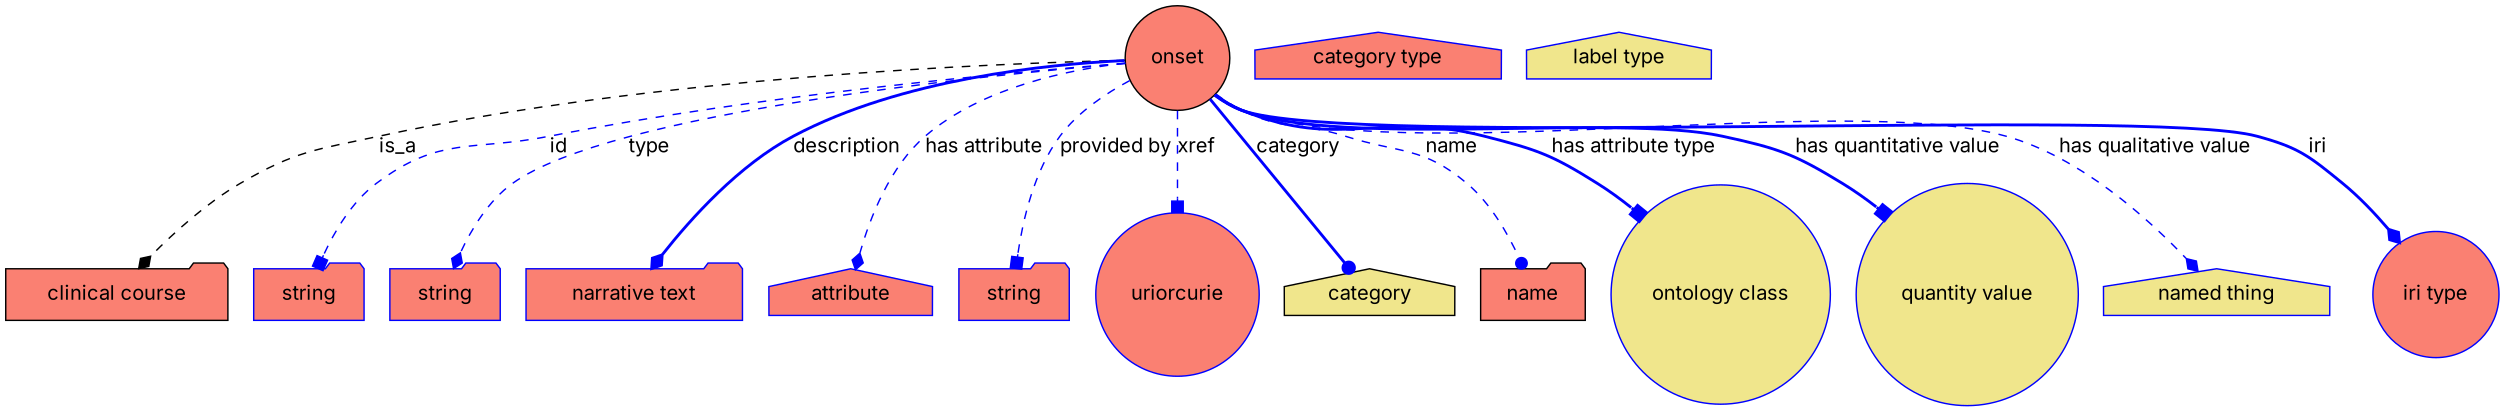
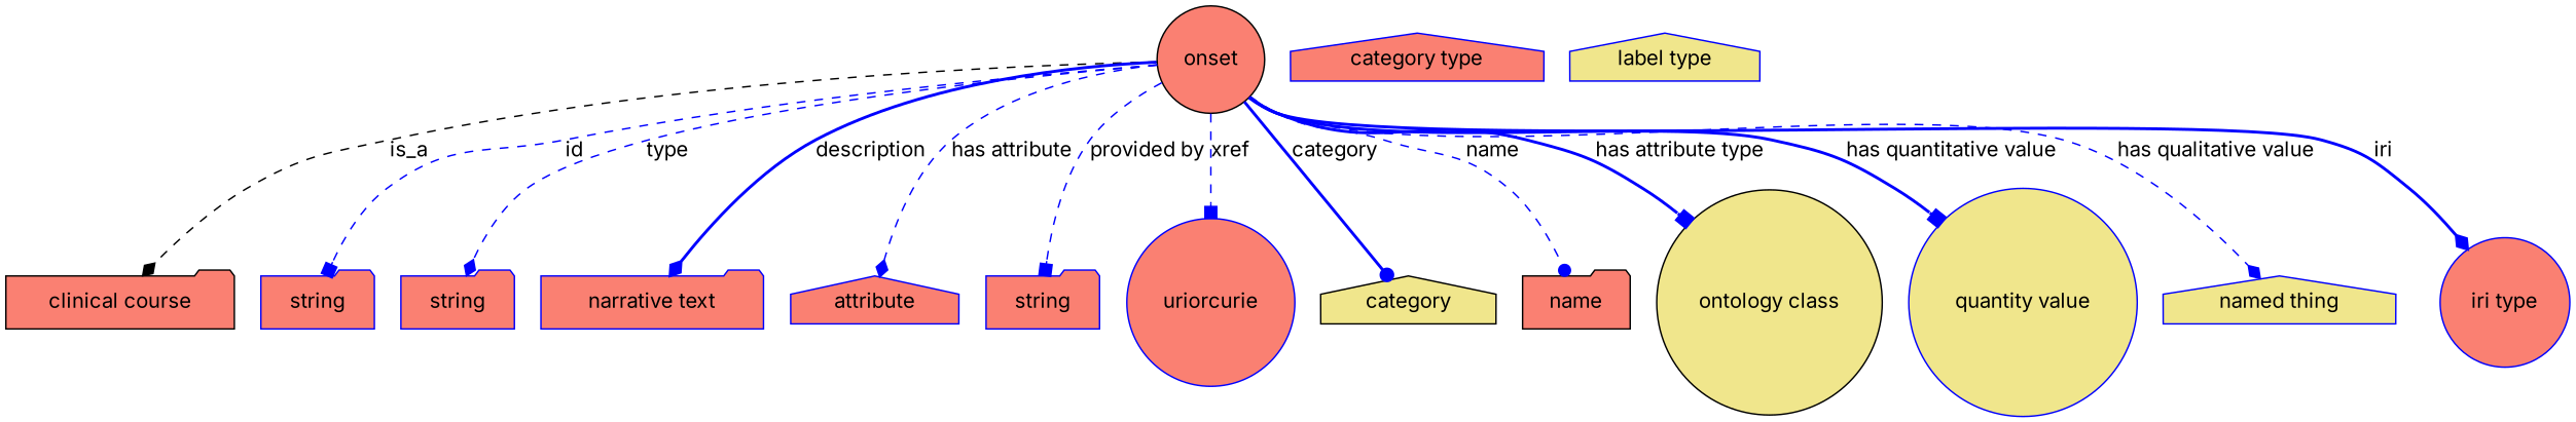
  digraph {
    fontname=Inter
    node [fillcolor=salmon fontname=Inter shape=folder style=filled color=blue]
    edge [arrowhead=diamond fontname=Inter style=dashed color=blue]
    n1 [height=0.5 label=onset shape=circle width=1.011 color=""]
    "clinical course" [height=0.5 width=2.1484 color=""]
    n3 [height=0.5 label=string width=1.0652]
    n4 [height=0.5 label=string width=1.0652]
    n5 [height=0.5 label="narrative text" width=2.0943]
    n6 [height=0.5 label=attribute shape=house width=1.4443]
    n7 [height=0.5 label=string width=1.0652]
    n8 [height=0.5 label=uriorcurie shape=circle width=1.5887]
    category [fillcolor=khaki height=0.5 shape=house width=1.4263 color=""]
    name [height=0.5 width=1.011 color=""]
-   n11 [fillcolor=khaki height=0.5 label="ontology class" shape=circle width=2.1304]
+   n11 [color=black fillcolor=khaki height=0.5 label="ontology class" shape=circle width=2.1304]
    n12 [fillcolor=khaki height=0.5 label="quantity value" shape=circle width=2.1484]
    n13 [fillcolor=khaki height=0.5 label="named thing" shape=house width=1.9318]
    n14 [height=0.5 label="iri type" shape=circle width=1.2277]
    n15 [height=0.5 label="category type" shape=house width=2.0762]
    n16 [fillcolor=khaki height=0.5 label="label type" shape=house width=1.5707]
    n1 -> "clinical course" [label=is_a color=""]
    n1 -> n3 [arrowhead=box label=id]
    n1 -> n4 [label=type]
    n1 -> n5 [label=description style=bold]
    n1 -> n6 [label="has attribute"]
    n1 -> n7 [arrowhead=box label="provided by"]
    n1 -> n8 [arrowhead=box label=xref]
    n1 -> category [arrowhead=dot label=category style=bold]
    n1 -> name [arrowhead=dot label=name]
    n1 -> n11 [arrowhead=box label="has attribute type" style=bold]
    n1 -> n12 [arrowhead=box label="has quantitative value" style=bold]
    n1 -> n13 [label="has qualitative value"]
    n1 -> n14 [label=iri style=bold]
  }
